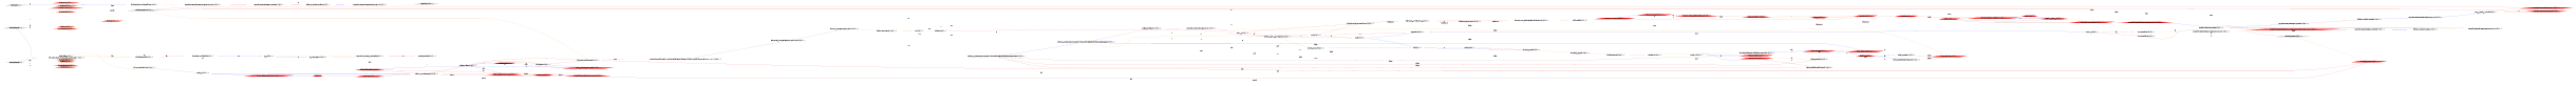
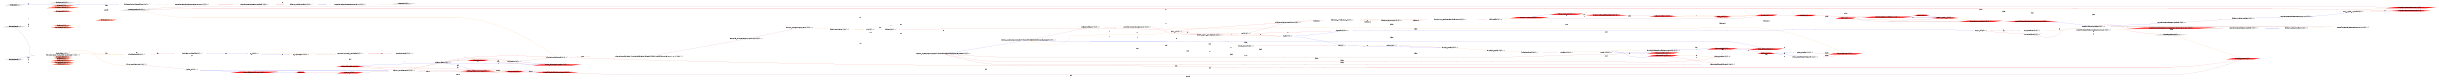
  digraph {
    rankdir=LR
    node [color=black fillcolor=white shape=parallelogram style=filled]
    edge [color=red style=bold]
    n1 [color=brown fillcolor=lightgray label="cmds.addCommand(ipAssocCommand,cmd)@@@104@@@['1', '0', '0']"]
    n2 [color=purple label="final List<PublicIpAddress> ipAddrList = vlanAndIp.getValue()@@@37@@@['1', '1', '0']"]
    n3 [color=brown label="Collections.sort(ipAddrList,new Comparator<PublicIpAddress>(){@Override public int compare(final PublicIpAddress o1,final PublicIpAddress o2){final boolean s1 = o1.isSourceNat()final boolean s2 = o2.isSourceNat()return s1 ^ s2? s1 ^ true? 1: -1: 0}})@@@38@@@['1', '1', '0']"]
    n4 [label="sourceNat = true@@@55@@@['1', '1', '0']"]
    n5 [color=brown label="final String vlanId = ipAddr.getVlanTag()@@@57@@@['1', '1', '0']" shape=hexagon]
    n6 [color=purple label="final IpAddressTO ip = new IpAddressTO(ipAddr.getAccountId(),ipAddr.getAddress().addr(),add,firstIP,sourceNat,vlanId,vlanGateway,vlanNetmask,vifMacAddress,networkRate,ipAddr.isOneToOneNat())@@@61@@@['1', '0', '0']" shape=hexagon]
    n7 [label="final IpAddressTO ip = new IpAddressTO(ipAddr.getAccountId(),ipAddr.getAddress().addr(),add,firstIP,sourceNat,vlanId,vlanGateway,vlanNetmask,vifMacAddress,networkRate,ipAddr.isOneToOneNat())@@@74@@@['1', '1', '0']" shape=hexagon]
    n8 [color=purple label="final String vlanGateway = ipAddr.getGateway()@@@58@@@['1', '1', '0']" shape=hexagon]
    n9 [color=brown label="ip.setNetworkName(_networkModel.getNetworkTag(router.getHypervisorType(),network))@@@76@@@['1', '1', '0']"]
    n10 [color=darkgreen label="ipsToSend(i++( = ip@@@77@@@['1', '1', '0']" shape=hexagon]
    n11 [label="ip.setTrafficType(getNetworkTrafficType(network))@@@75@@@['1', '1', '0']"]
    n12 [color=purple label="final DataCenterVO dcVo = _dcDao.findById(router.getDataCenterId())@@@96@@@['1', '0', '0']" shape=hexagon]
    n13 [label="cmd.setAccessDetail(NetworkElementCommand.ZONE_NETWORK_TYPE,dcVo.getNetworkType().toString())@@@97@@@['1', '0', '0']" shape=hexagon]
    n14 [label="ipsWithrules == 0 && ipsStaticNat == 0 && !hasSourceNat@@@98@@@['1', '0', '0']"]
    n15 [color=purple fillcolor=red label="final List<IPAddressVO> sourceNatIps = _ipAddressDao.listByAssociatedVpc(vpcId,true)@@@77@@@['1', '0', '0']" shape=hexagon]
    n16 [color=purple fillcolor=red label="sourceNatIps != null && sourceNatIps.size() > 0@@@78@@@['1', '0', '0']" shape=hexagon]
    n17 [color=darkgreen fillcolor=red label="hasSourceNat = true@@@79@@@['1', '0', '0']" shape=hexagon]
    n18 [color=darkgreen fillcolor=red label="int ipsWithrules = 0@@@82@@@['1', '0', '0']"]
    n19 [color=darkgreen label="cmd.setAccessDetail(NetworkElementCommand.ZONE_NETWORK_TYPE,dcVo.getNetworkType().toString())@@@93@@@['0', '1', '0']"]
    n20 [color=purple label="setAccessDetailNetworkLastPublicIp(vlanLastIpMap,vlanTagKey,cmd)@@@94@@@['1', '1', '0']" shape=hexagon]
    n21 [color=darkgreen fillcolor=lightgray label="cmds.addCommand(ipAssocCommand,cmd)@@@95@@@['0', '1', '0']"]
    n22 [color=brown fillcolor=red label="cmd.setAccessDetail(NetworkElementCommand.ROUTER_GUEST_IP,_routerControlHelper.getRouterIpInNetwork(ipAddrList.get(0).getNetworkId(),router.getId()))@@@90@@@['0', '1', '0']"]
    n23 [color=darkgreen label="cmd.setAccessDetail(NetworkElementCommand.ROUTER_NAME,router.getInstanceName())@@@95@@@['1', '0', '0']"]
    n24 [color=purple label="cmd = new IpAssocVpcCommand(ipsToSend)@@@84@@@['0', '1', '0']" shape=hexagon]
    n25 [color=brown label="final boolean add = ipAddr.getState() == IpAddress.State.Releasing? false: true@@@52@@@['1', '1', '0']" shape=hexagon]
    n26 [label="!firstIP || add@@@78@@@['1', '1', '0']"]
    n27 [label="cmd = new IpAssocCommand(ipsToSend)@@@87@@@['0', '1', '0']" shape=hexagon]
    n28 [color=darkgreen label="Long associatedWithNetworkId = ipAddrList.get(0).getAssociatedWithNetworkId()@@@69@@@['1', '0', '0']"]
    n29 [label="cmd.setAccessDetail(NetworkElementCommand.ROUTER_IP,_routerControlHelper.getRouterControlIp(router.getId()))@@@89@@@['0', '1', '0']"]
    n30 [color=brown label="boolean sourceNat = ipAddr.isSourceNat()@@@53@@@['1', '1', '0']" shape=hexagon]
    n31 [color=brown label="firstIP@@@54@@@['1', '1', '0']"]
    n32 [label="final IpAssocCommand cmd@@@82@@@['0', '1', '0']"]
    n33 [color=darkgreen label="firstIP = false@@@79@@@['0', '1', '0']"]
    n34 [label="final List<IPAddressVO> userIps = _ipAddressDao.listByAssociatedNetwork(associatedWithNetworkId,null)@@@73@@@['1', '0', '0']"]
    n35 [color=brown label="associatedWithNetworkId == null || associatedWithNetworkId == 0@@@70@@@['1', '0', '0']"]
    n36 [fillcolor=red label="!sourceNat && ipAddr.getVlanId() != 0@@@54@@@['1', '0', '0']"]
    n37 [color=brown label="vifMacAddress = NetUtils.generateMacOnIncrease(baseMac,ipAddr.getVlanId())@@@55@@@['1', '0', '0']"]
    n38 [fillcolor=red label="ipAddr.getVlanId() != 0@@@66@@@['0', '1', '0']" shape=hexagon]
    n39 [color=purple label="vifMacAddress = ipAddr.getMacAddress()@@@58@@@['1', '0', '0']" shape=hexagon]
    n40 [label="vifMacAddress = ipAddr.getMacAddress()@@@70@@@['0', '1', '0']" shape=hexagon]
    n41 [color=brown label="vifMacAddress = NetUtils.generateMacOnIncrease(baseMac,ipAddr.getVlanId())@@@67@@@['0', '1', '0']" shape=hexagon]
    n42 [color=brown fillcolor=red label="baseMac == null@@@24@@@['0', '1', '0']"]
    n43 [label="baseMac = nic.getMacAddress()@@@25@@@['1', '1', '0']"]
    n44 [color=brown fillcolor=red label="final String vlanTag = BroadcastDomainType.getValue(nic.getBroadcastUri())@@@27@@@['0', '1', '0']"]
    n45 [color=darkgreen fillcolor=red label="vlanMacAddress.put(vlanTag,nic.getMacAddress())@@@28@@@['0', '1', '0']" shape=hexagon]
    n46 [fillcolor=red label="final String vlanTagKey = vlanAndIp.getKey()@@@36@@@['0', '1', '0']"]
    n47 [color=purple fillcolor=lightgray label="cmds.addCommand(cmd)@@@8@@@['0', '0', '1']"]
    n48 [color=brown label="cmd.setAccessDetail(NetworkElementCommand.ROUTER_NAME,router.getInstanceName())@@@5@@@['0', '0', '1']"]
    n49 [color=purple label="final DataCenterVO dcVo = _dcDao.findById(router.getDataCenterId())@@@6@@@['0', '0', '1']" shape=hexagon]
    n50 [label="cmd.setAccessDetail(NetworkElementCommand.ZONE_NETWORK_TYPE,dcVo.getNetworkType().toString())@@@7@@@['0', '0', '1']"]
    n51 [color=darkgreen label="associatedWithNetworkId = ipAddrList.get(0).getNetworkId()@@@71@@@['1', '0', '0']"]
    n52 [color=darkgreen label="boolean hasSourceNat = false@@@74@@@['1', '0', '0']"]
    n53 [color=purple label="cmd.setAccessDetail(NetworkElementCommand.ROUTER_NAME,router.getInstanceName())@@@91@@@['0', '1', '0']"]
    n54 [color=brown label="final DataCenterVO dcVo = _dcDao.findById(router.getDataCenterId())@@@92@@@['0', '1', '0']" shape=hexagon]
    n55 [color=darkgreen fillcolor=tomato label="final String ipAssocCommand@@@2@@@['1', '1', '0']" shape=hexagon]
    n56 [label="final String vlanNetmask = ipAddr.getNetmask()@@@59@@@['1', '1', '0']" shape=hexagon]
    n57 [color=purple fillcolor=red label="vlanMacAddress.put(vlanTag,vifMacAddress)@@@72@@@['0', '1', '0']"]
    n58 [label="boolean firstIP = true@@@50@@@['1', '1', '0']" shape=hexagon]
    n59 [color=purple fillcolor=red label="int ipsStaticNat = 0@@@83@@@['1', '0', '0']"]
    n60 [fillcolor=red label="ipsStaticNat++@@@89@@@['1', '0', '0']"]
    n61 [color=brown fillcolor=red label="_rulesDao.countRulesByIpIdAndState(ip.getId(),FirewallRule.State.Active) > 0@@@85@@@['1', '0', '0']"]
    n62 [color=purple fillcolor=red label="final IpAssocCommand cmd = new IpAssocCommand(ipsToSend)@@@92@@@['1', '0', '0']"]
    n63 [color=brown fillcolor=red label="ip.isOneToOneNat() && ip.getRuleState() == null@@@88@@@['1', '0', '0']" shape=hexagon]
    n64 [color=brown fillcolor=red label="ipsWithrules++@@@86@@@['1', '0', '0']" shape=hexagon]
    n65 [color=purple fillcolor=red label="cmd.setAccessDetail(NetworkElementCommand.NETWORK_PUB_LAST_IP,\"false\")@@@102@@@['1', '0', '0']" shape=hexagon]
    n66 [fillcolor=red label="cmd.setAccessDetail(NetworkElementCommand.NETWORK_PUB_LAST_IP,\"true\")@@@99@@@['1', '0', '0']"]
    n67 [fillcolor=red label="cmd.setAccessDetail(NetworkElementCommand.ROUTER_IP,_routerControlHelper.getRouterControlIp(router.getId()))@@@93@@@['1', '0', '0']" shape=hexagon]
    n68 [color=brown label="ipList == null@@@7@@@['1', '1', '0']" shape=hexagon]
    n69 [color=darkgreen label="ipList = new ArrayList<PublicIpAddress>()@@@8@@@['1', '1', '0']"]
    n70 [color=brown label="ipAddress.isSourceNat() && ipAddress.getState() == IpAddress.State.Releasing@@@10@@@['1', '1', '0']" shape=hexagon]
    n71 [label="vlanIpMap.put(vlanTag,ipList)@@@14@@@['1', '1', '0']" shape=hexagon]
    n72 [color=darkgreen label="ipAddress.setState(IpAddress.State.Allocated)@@@11@@@['1', '1', '0']" shape=hexagon]
    n73 [color=darkgreen label="String vifMacAddress = null@@@60@@@['1', '1', '0']" shape=hexagon]
    n74 [color=darkgreen label="final String vlanTag = BroadcastDomainType.getValue(BroadcastDomainType.fromString(ipAddr.getVlanTag()))@@@61@@@['0', '1', '0']"]
    n75 [color=brown label="router.getVpcId() != null@@@50@@@['1', '0', '0']" shape=hexagon]
    n76 [fillcolor=red label="vlanMacAddress.containsKey(vlanTag)@@@62@@@['0', '1', '0']"]
    n77 [color=brown fillcolor=red label="vifMacAddress = vlanMacAddress.get(vlanTag)@@@63@@@['0', '1', '0']"]
    n78 [fillcolor=red label="vifMacAddress = ipAddr.getMacAddress()@@@51@@@['1', '0', '0']"]
    n79 [fillcolor=tomato label="final List<? extends PublicIpAddress> ips@@@2@@@['0', '1', '0']" shape=hexagon]
    n80 [label="router.getVpcId() != null@@@83@@@['0', '1', '0']" shape=hexagon]
    n81 [color=brown fillcolor=red label="Long guestNetworkId = null@@@20@@@['0', '1', '0']"]
    n82 [color=darkgreen label="final NetworkVO nw = _networkDao.findById(nic.getNetworkId())@@@22@@@['1', '1', '0']"]
    n83 [fillcolor=red label="Map<String,Boolean> vlanLastIpMap = getVlanLastIpMap(router.getVpcId(),guestNetworkId)@@@34@@@['0', '1', '0']" shape=hexagon]
    n84 [color=brown fillcolor=red label="nw.getTrafficType() == TrafficType.Guest && guestNetworkId == null@@@30@@@['0', '1', '0']" shape=hexagon]
    n85 [color=brown label="nw.getTrafficType() == TrafficType.Public@@@23@@@['1', '1', '0']" shape=hexagon]
    n86 [color=darkgreen fillcolor=red label="guestNetworkId = nw.getId()@@@31@@@['0', '1', '0']" shape=hexagon]
    n87 [color=brown label="final Map<String,ArrayList<PublicIpAddress>> vlanIpMap = new HashMap<String,ArrayList<PublicIpAddress>>()@@@3@@@['1', '1', '0']"]
    n88 [label="final String vlanTag = ipAddress.getVlanTag()@@@5@@@['1', '1', '0']"]
    n89 [label="ArrayList<PublicIpAddress> ipList = vlanIpMap.get(vlanTag)@@@6@@@['1', '1', '0']"]
    n90 [fillcolor=tomato label="final VirtualRouter router@@@2@@@['1', '0', '0']" shape=hexagon]
    n91 [color=purple fillcolor=red label="@@@19@@@['0', '1', '0']" shape=hexagon]
    n92 [label="final List<NicVO> nics = _nicDao.listByVmId(router.getId())@@@16@@@['1', '1', '0']" shape=hexagon]
    n93 [color=brown label="int i = 0@@@49@@@['1', '1', '0']"]
    n94 [fillcolor=red label="isVPC && userIps.size() > 0 && userIps.get(0) != null@@@75@@@['1', '0', '0']"]
    n95 [color=darkgreen fillcolor=red label="final Long vpcId = userIps.get(0).getVpcId()@@@76@@@['1', '0', '0']"]
-   n96 [color=brown fillcolor=tomato label="final DomainRouterVO router@@@2@@@['0', '0', '1']"]
+   n96 [color=brown fillcolor=lightgray label="final DomainRouterVO router@@@2@@@['0', '0', '1']"]
    n97 [fillcolor=tomato label="final boolean isVPC@@@2@@@['0', '1', '0']"]
    n98 [color=brown label="cmd.setAccessDetail(NetworkElementCommand.ROUTER_IP,_routerControlHelper.getRouterControlIp(router.getId()))@@@4@@@['0', '0', '1']"]
    n99 [label="final Integer networkRate = _networkModel.getNetworkRate(ipAddrList.get(0).getNetworkId(),router.getId())@@@46@@@['1', '1', '0']"]
    n100 [color=purple label="final Network network = _networkModel.getNetwork(ipAddrList.get(0).getNetworkId())@@@47@@@['1', '1', '0']" shape=hexagon]
    n101 [label="final IpAddressTO(( ipsToSend = new IpAddressTO((((@@@48@@@['1', '1', '0']"]
    n102 [color=darkgreen fillcolor=tomato label="final Commands cmds@@@2@@@['0', '1', '0']" shape=hexagon]
    n103 [color=purple fillcolor=red label="Map<String,String> vlanMacAddress = new HashMap<String,String>()@@@18@@@['0', '1', '0']"]
    n104 [fillcolor=tomato label="final boolean isVPC@@@2@@@['1', '0', '0']"]
    n105 [color=darkgreen fillcolor=lightgray label="createRedundantAssociateIPCommands['0', '1', '0']" shape=hexagon]
+   n106 [color=brown fillcolor=tomato label="final VirtualRouter router@@@2@@@['0', '1', '0']"]
    n107 [label="String baseMac = null@@@17@@@['1', '1', '0']"]
    n108 [fillcolor=tomato label="final String ipAssocCommand@@@2@@@['1', '0', '0']" shape=hexagon]
    n109 [color=brown label="final SetStaticRouteCommand cmd = new SetStaticRouteCommand(staticRoutes)@@@3@@@['0', '0', '1']" shape=hexagon]
    n110 [color=purple fillcolor=tomato label="final Commands cmds@@@2@@@['0', '0', '1']"]
    n111 [color=purple fillcolor=tomato label="final List<? extends PublicIpAddress> ips@@@2@@@['1', '0', '0']" shape=hexagon]
    n112 [fillcolor=tomato label="final List<StaticRouteProfile> staticRoutes@@@2@@@['0', '0', '1']"]
    n113 [color=purple fillcolor=lightgray label="createRedundantAssociateIPCommands['1', '0', '0']"]
    n114 [color=purple fillcolor=lightgray label="createStaticRouteCommands['0', '0', '1']"]
    n1 -> n2 [color=darkorange]
    n2 -> n3 [label=ipAddrList style=solid]
    n2 -> n3 [color=brown]
    n3 -> n99 [color=brown]
    n4 -> n5
    n4 -> n6 [label=sourceNat style=solid]
    n4 -> n7 [color=brown label=sourceNat style=solid]
    n5 -> n6 [color=darkorange label=vlanId style=solid]
    n5 -> n7 [color=darkorange label=vlanId style=solid]
    n5 -> n8 [color=darkorange]
    n6 -> n7 [color=blue]
    n6 -> n9 [color=darkorange label=ip style=solid]
    n7 -> n10 [label=ip style=solid]
    n7 -> n11 [color=brown]
    n8 -> n6 [label=vlanGateway style=solid]
    n8 -> n7 [label=vlanGateway style=solid]
    n8 -> n56 [color=darkorange]
    n9 -> n10
    n9 -> n62 [color=brown label=ipsToSend style=solid]
    n10 -> n24 [color=brown label=ipsToSend style=solid]
    n10 -> n25 [color=brown]
    n10 -> n26 [color=brown label=true style=dotted]
    n10 -> n26
    n10 -> n27 [color=darkorange label=ipsToSend style=solid]
    n10 -> n28
    n11 -> n9
    n12 -> n13 [color=blue]
    n13 -> n14 [color=blue]
    n14 -> n65
    n14 -> n65 [color=blue label=false style=dotted]
    n14 -> n66 [color=darkorange]
    n14 -> n66 [color=darkorange label=true style=dotted]
    n15 -> n16 [color=brown]
    n15 -> n16 [color=blue label=sourceNatIps style=solid]
    n16 -> n17 [label=true style=dotted]
    n16 -> n17 [color=darkorange]
    n16 -> n18 [color=darkorange]
    n17 -> n18
    n18 -> n14 [color=blue label=ipsWithrules style=solid]
    n18 -> n59 [color=brown]
    n18 -> n64 [label=ipsWithrules style=solid]
    n19 -> n20 [color=brown]
    n20 -> n21
    n20 -> n22 [color=brown label=0 style=dashed]
    n20 -> n23 [color=blue]
    n21 -> n46 [color=darkorange]
    n22 -> n53 [color=brown]
    n23 -> n12 [color=brown]
    n24 -> n20 [color=brown label=cmd style=solid]
    n24 -> n21 [color=brown label=cmd style=solid]
    n24 -> n29 [color=brown]
    n25 -> n6 [color=blue label=add style=solid]
    n25 -> n7 [label=add style=solid]
    n25 -> n10 [color=darkorange label=add style=solid]
    n25 -> n26 [color=darkorange label=add style=solid]
    n25 -> n30 [color=darkorange]
    n26 -> n6 [color=brown label=firstIP style=solid]
    n26 -> n25 [color=darkorange]
    n26 -> n28 [color=brown]
    n26 -> n31 [color=darkorange label=firstIP style=solid]
    n26 -> n32
    n26 -> n33 [color=darkorange]
    n26 -> n33 [color=blue label=true style=dotted]
    n27 -> n20 [color=brown label=cmd style=solid]
    n27 -> n21 [color=darkorange label=cmd style=solid]
    n27 -> n29 [color=darkorange]
    n28 -> n20 [label=associatedWithNetworkId style=solid]
    n28 -> n34 [color=darkorange label=associatedWithNetworkId style=solid]
    n28 -> n35
    n28 -> n35 [color=brown label=associatedWithNetworkId style=solid]
    n29 -> n22 [color=darkorange]
    n30 -> n6 [label=sourceNat style=solid]
    n30 -> n7 [label=sourceNat style=solid]
    n30 -> n31
    n31 -> n4 [color=brown label=true style=dotted]
    n31 -> n4 [color=darkorange]
    n31 -> n5 [color=blue]
    n32 -> n80 [color=blue]
    n33 -> n7 [color=darkorange label=firstIP style=solid]
    n33 -> n25
    n33 -> n31 [color=blue label=firstIP]
    n33 -> n32 [color=blue]
    n34 -> n52
    n35 -> n34
    n35 -> n51 [color=darkorange label=true style=dotted]
    n35 -> n51 [color=darkorange]
    n36 -> n37 [color=brown label=true style=dotted]
    n36 -> n37
    n36 -> n38 [color=blue label=0 style=dashed]
    n36 -> n39 [color=darkorange]
    n36 -> n39 [label=false style=dotted]
    n37 -> n6 [color=brown]
    n37 -> n6 [label=vifMacAddress style=solid]
    n38 -> n40 [color=blue]
    n38 -> n40 [color=darkorange label=false style=dotted]
    n38 -> n41 [label=true style=dotted]
    n38 -> n41 [color=blue]
    n39 -> n6
    n39 -> n6 [color=brown label=vifMacAddress style=solid]
    n40 -> n7 [color=brown label=vifMacAddress style=solid]
    n40 -> n57 [color=blue label=vifMacAddress style=solid]
    n40 -> n57
    n41 -> n7 [color=blue label=vifMacAddress style=solid]
    n41 -> n57
    n41 -> n57 [label=vifMacAddress style=solid]
    n42 -> n43 [color=darkorange]
    n42 -> n43 [color=blue label=true style=dotted]
    n42 -> n44
    n43 -> n2
    n43 -> n37 [color=darkorange label=baseMac style=solid]
    n43 -> n41 [label=baseMac style=solid]
    n43 -> n42 [color=brown label=baseMac style=solid]
    n43 -> n44 [color=blue]
    n44 -> n45 [color=darkorange label=vlanTag style=solid]
    n44 -> n45 [color=blue]
    n45 -> n82
    n45 -> n83
    n46 -> n2
    n46 -> n20 [color=darkorange label=vlanTagKey style=solid]
    n48 -> n49
    n49 -> n50 [color=blue]
    n50 -> n47 [color=darkorange]
    n51 -> n20 [color=brown label=associatedWithNetworkId style=solid]
    n51 -> n34 [color=brown]
    n51 -> n34 [label=associatedWithNetworkId style=solid]
    n52 -> n94 [color=darkorange]
    n53 -> n54 [color=blue]
    n54 -> n19 [color=darkorange]
    n55 -> n21 [color=blue label=ipAssocCommand style=solid]
    n56 -> n6 [color=blue label=vlanNetmask style=solid]
    n56 -> n7 [color=blue label=vlanNetmask style=solid]
    n56 -> n73 [color=brown]
    n57 -> n7 [color=darkorange]
    n58 -> n6 [label=firstIP style=solid]
    n58 -> n7 [color=darkorange label=firstIP style=solid]
    n58 -> n25
    n58 -> n32 [color=blue label=firstIP style=solid]
    n59 -> n14 [label=ipsStaticNat style=solid]
    n59 -> n60 [color=darkorange label=ipsStaticNat style=solid]
    n59 -> n61
    n60 -> n14 [color=darkorange label=ipsStaticNat style=solid]
    n60 -> n61 [color=brown]
    n60 -> n62 [color=brown]
    n61 -> n63
    n61 -> n64
    n61 -> n64 [color=brown label=true style=dotted]
    n62 -> n1 [color=blue label=cmd style=solid]
    n62 -> n67
    n63 -> n60 [color=brown]
    n63 -> n60 [color=blue label=true style=dotted]
    n63 -> n61 [color=blue]
    n63 -> n62 [color=darkorange]
    n64 -> n14 [color=blue label=ipsWithrules style=solid]
    n64 -> n63 [color=blue]
    n65 -> n1
    n66 -> n1 [color=brown]
    n67 -> n20 [color=blue]
    n68 -> n69 [color=brown label=true style=dotted]
    n68 -> n69 [color=blue]
    n68 -> n70 [color=darkorange]
    n69 -> n70 [color=brown]
    n69 -> n71 [color=darkorange label=ipList style=solid]
    n70 -> n72 [label=true style=dotted]
    n70 -> n72
    n71 -> n88 [color=darkorange]
    n71 -> n92 [color=darkorange]
    n73 -> n74 [color=darkorange]
    n73 -> n75 [color=blue style=dotted]
    n74 -> n57 [color=blue label=vlanTag style=solid]
    n74 -> n76 [color=blue label=vlanTag style=solid]
    n74 -> n76 [color=blue]
    n74 -> n77 [color=brown label=vlanTag style=solid]
    n75 -> n36 [color=blue]
    n75 -> n36 [color=brown label=false style=dotted]
    n75 -> n78 [color=blue]
    n75 -> n78 [color=blue label=true style=dotted]
    n76 -> n38 [color=blue]
    n76 -> n38 [label=false style=dotted]
    n76 -> n57 [color=darkorange label=false style=dotted]
    n76 -> n77
    n76 -> n77 [label=true style=dotted]
    n77 -> n7 [label=vifMacAddress style=solid]
    n77 -> n7 [color=blue]
    n78 -> n6 [color=brown]
    n78 -> n6 [color=darkorange label=vifMacAddress style=solid]
    n78 -> n76 [color=brown label=0 style=dashed]
    n80 -> n24 [label=true style=dotted]
    n80 -> n24
    n80 -> n27 [color=brown label=false style=dotted]
    n80 -> n27 [color=brown]
    n81 -> n82 [color=brown]
    n81 -> n83 [label=guestNetworkId style=solid]
    n81 -> n84 [color=brown label=guestNetworkId style=solid]
    n82 -> n85 [color=darkorange]
    n83 -> n20 [color=brown label=vlanLastIpMap style=solid]
    n83 -> n46 [color=brown]
    n84 -> n82 [color=brown]
    n84 -> n83
    n84 -> n86 [color=darkorange label=true style=dotted]
    n84 -> n86 [color=darkorange]
    n85 -> n2
    n85 -> n42 [color=brown]
    n85 -> n42 [color=brown label=true style=dotted]
    n85 -> n43 [label=true style=dotted]
    n85 -> n43 [color=brown]
    n85 -> n44 [color=blue label=true style=dotted]
    n85 -> n45 [color=darkorange label=true style=dotted]
    n85 -> n82 [color=brown]
    n85 -> n84 [color=brown label=false style=dotted]
    n85 -> n84 [color=blue]
    n86 -> n82 [color=brown]
    n86 -> n83 [color=blue]
    n86 -> n83 [color=darkorange label=guestNetworkId style=solid]
    n86 -> n84 [color=blue label=guestNetworkId style=solid]
    n87 -> n88 [color=darkorange]
    n88 -> n71 [color=brown label=vlanTag style=solid]
    n88 -> n89 [color=brown label=vlanTag style=solid]
    n88 -> n89
    n89 -> n68 [label=ipList style=solid]
    n89 -> n68 [color=blue]
    n89 -> n71 [color=brown label=ipList style=solid]
    n91 -> n81
    n92 -> n107 [color=brown]
    n93 -> n58 [color=darkorange]
    n94 -> n15 [color=darkorange label=true style=dotted]
    n94 -> n16 [color=darkorange label=true style=dotted]
    n94 -> n18 [color=brown]
    n94 -> n95 [color=blue]
    n94 -> n95 [label=true style=dotted]
    n95 -> n15
    n95 -> n15 [label=vpcId style=solid]
    n98 -> n48
    n99 -> n6 [color=darkorange label=networkRate style=solid]
    n99 -> n7 [color=darkorange label=networkRate style=solid]
    n99 -> n100 [color=brown]
    n100 -> n7 [color=darkorange label=network style=solid]
    n100 -> n9 [label=network style=solid]
    n100 -> n11 [label=network style=solid]
    n100 -> n101 [color=darkorange]
    n101 -> n93 [color=darkorange]
    n103 -> n91 [color=blue]
    n104 -> n94 [label=isVPC style=solid]
    n105 -> n55 [color=blue label=network style=dotted]
    n105 -> n79 [color=blue label=true style=dotted]
    n105 -> n87 [color=blue]
    n105 -> n97 [color=darkorange label=true style=dotted]
    n105 -> n102 [color=blue label=true style=dotted]
+   n105 -> n106 [label=true style=dotted]
    n107 -> n37 [label=baseMac style=solid]
    n107 -> n41 [color=darkorange label=baseMac style=solid]
    n107 -> n42 [label=baseMac style=solid]
    n107 -> n82 [color=blue]
    n107 -> n103 [color=blue]
    n108 -> n1 [color=darkorange label=ipAssocCommand style=solid]
    n109 -> n47 [label=cmd style=solid]
    n109 -> n98 [color=darkorange]
    n112 -> n109 [color=brown label=staticRoutes style=solid]
    n113 -> n55 [color=darkorange label=true style=dotted]
    n113 -> n87 [color=brown]
    n113 -> n90 [label=true style=dotted]
    n113 -> n104 [color=blue label=vlanId style=dotted]
    n113 -> n108 [color=darkorange label=true style=dotted]
    n113 -> n111 [color=blue label=true style=dotted]
    n114 -> n96 [color=blue label=true style=dotted]
    n114 -> n109 [color=blue]
    n114 -> n110 [color=darkorange label=true style=dotted]
    n114 -> n112 [color=brown label=true style=dotted]
  }
